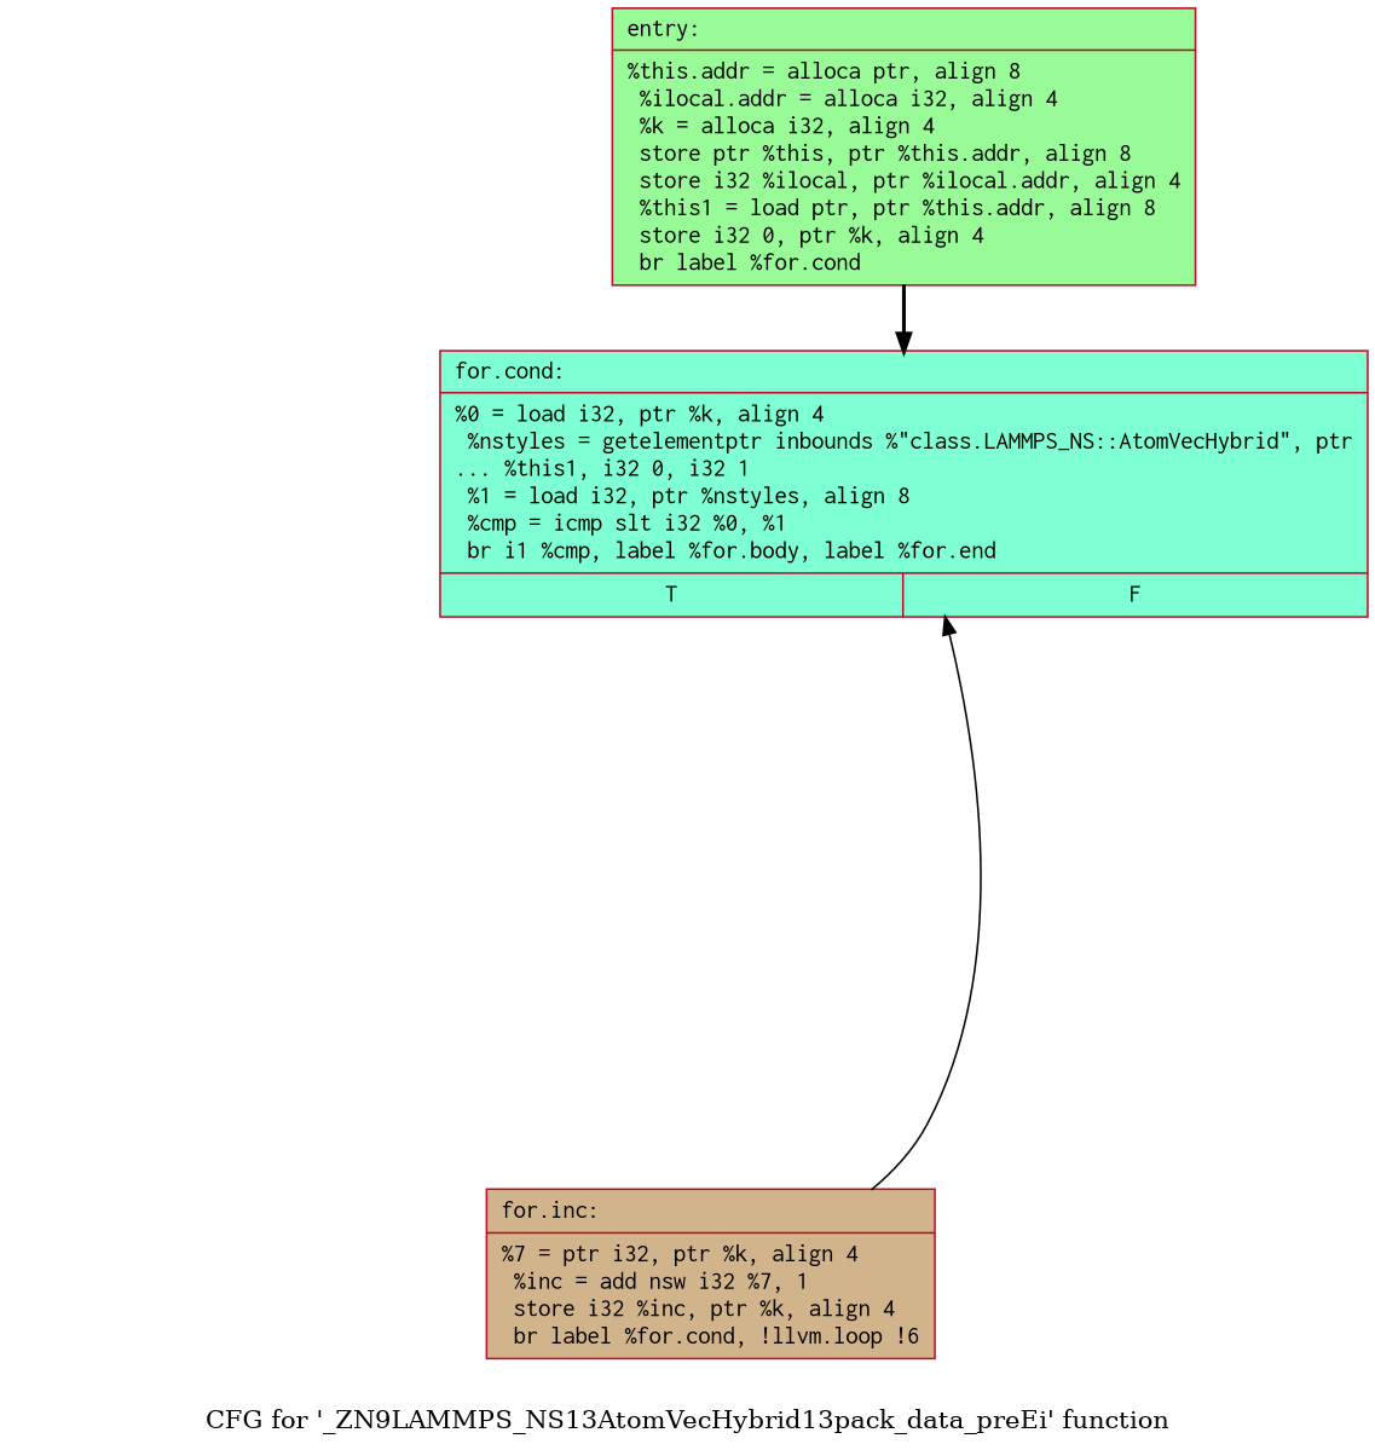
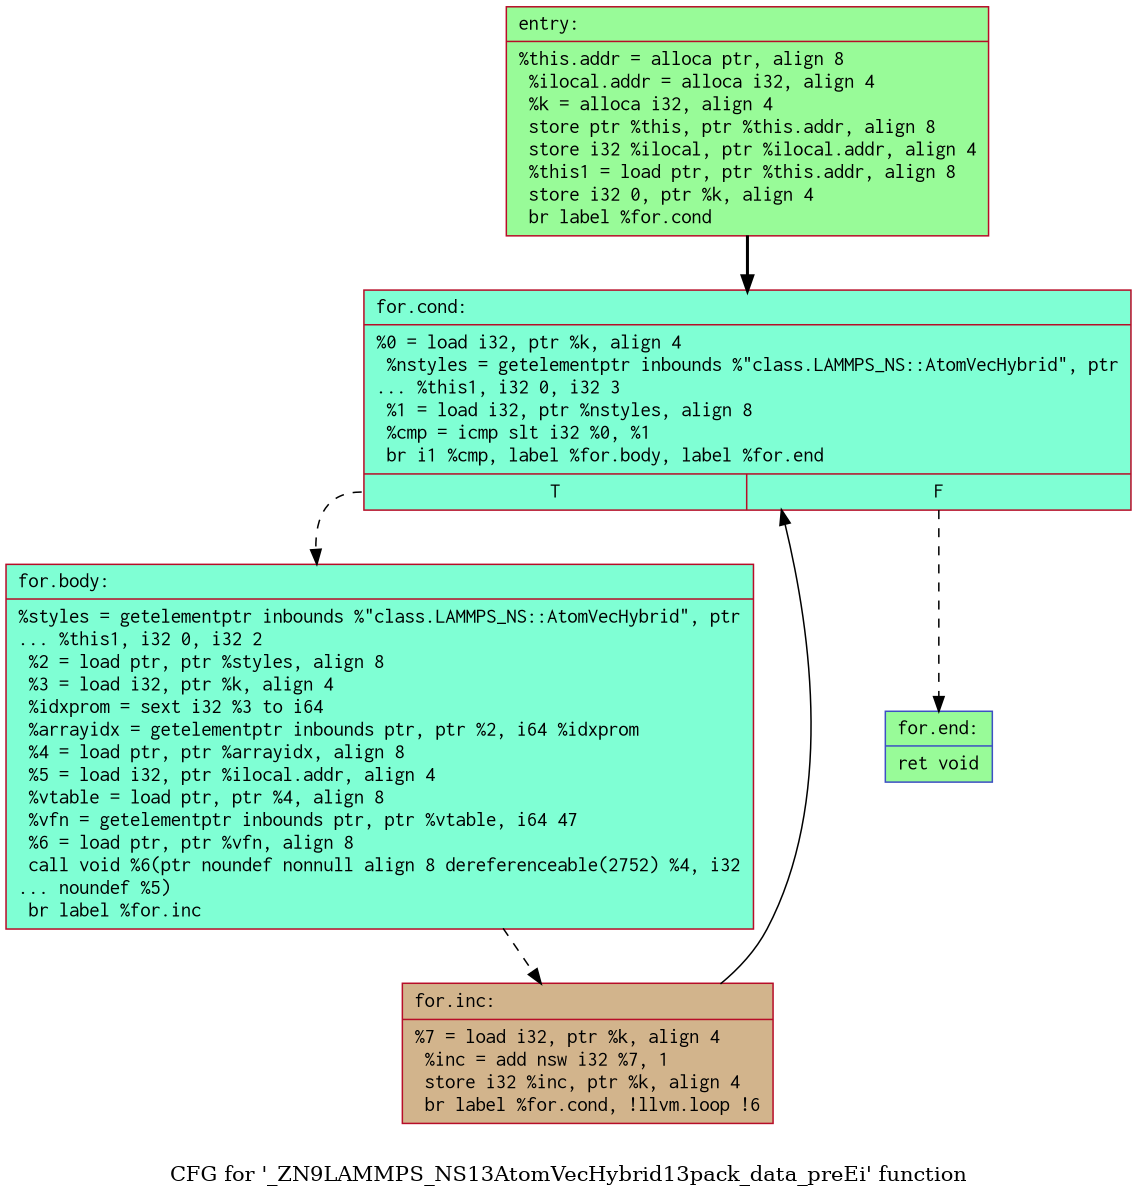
  digraph {
    label="CFG for '_ZN9LAMMPS_NS13AtomVecHybrid13pack_data_preEi' function"
    node [color="#b70d28ff" fillcolor=palegreen fontname=Courier shape=record style=filled]
    edge [style=dashed]
    n1 [label="{entry:\l|  %this.addr = alloca ptr, align 8\l  %ilocal.addr = alloca i32, align 4\l  %k = alloca i32, align 4\l  store ptr %this, ptr %this.addr, align 8\l  store i32 %ilocal, ptr %ilocal.addr, align 4\l  %this1 = load ptr, ptr %this.addr, align 8\l  store i32 0, ptr %k, align 4\l  br label %for.cond\l}"]
-   n2 [fillcolor=aquamarine label="{for.cond:\l|  %0 = load i32, ptr %k, align 4\l  %nstyles = getelementptr inbounds %\"class.LAMMPS_NS::AtomVecHybrid\", ptr\l... %this1, i32 0, i32 1\l  %1 = load i32, ptr %nstyles, align 8\l  %cmp = icmp slt i32 %0, %1\l  br i1 %cmp, label %for.body, label %for.end\l|{<s0>T|<s1>F}}"]
-   n5 [fillcolor=tan label="{for.inc:\l|  %7 = ptr i32, ptr %k, align 4\l  %inc = add nsw i32 %7, 1\l  store i32 %inc, ptr %k, align 4\l  br label %for.cond, !llvm.loop !6\l}"]
+   n2 [fillcolor=aquamarine label="{for.cond:\l|  %0 = load i32, ptr %k, align 4\l  %nstyles = getelementptr inbounds %\"class.LAMMPS_NS::AtomVecHybrid\", ptr\l... %this1, i32 0, i32 3\l  %1 = load i32, ptr %nstyles, align 8\l  %cmp = icmp slt i32 %0, %1\l  br i1 %cmp, label %for.body, label %for.end\l|{<s0>T|<s1>F}}"]
+   n3 [fillcolor=aquamarine label="{for.body:\l|  %styles = getelementptr inbounds %\"class.LAMMPS_NS::AtomVecHybrid\", ptr\l... %this1, i32 0, i32 2\l  %2 = load ptr, ptr %styles, align 8\l  %3 = load i32, ptr %k, align 4\l  %idxprom = sext i32 %3 to i64\l  %arrayidx = getelementptr inbounds ptr, ptr %2, i64 %idxprom\l  %4 = load ptr, ptr %arrayidx, align 8\l  %5 = load i32, ptr %ilocal.addr, align 4\l  %vtable = load ptr, ptr %4, align 8\l  %vfn = getelementptr inbounds ptr, ptr %vtable, i64 47\l  %6 = load ptr, ptr %vfn, align 8\l  call void %6(ptr noundef nonnull align 8 dereferenceable(2752) %4, i32\l... noundef %5)\l  br label %for.inc\l}"]
+   n4 [color="#3d50c3ff" label="{for.end:\l|  ret void\l}"]
+   n5 [fillcolor=tan label="{for.inc:\l|  %7 = load i32, ptr %k, align 4\l  %inc = add nsw i32 %7, 1\l  store i32 %inc, ptr %k, align 4\l  br label %for.cond, !llvm.loop !6\l}"]
    n1 -> n2 [style=bold]
+   n2 -> n3 [tailport=s0]
+   n2 -> n4 [tailport=s1]
+   n3 -> n5
    n5 -> n2 [style=solid]
  }
